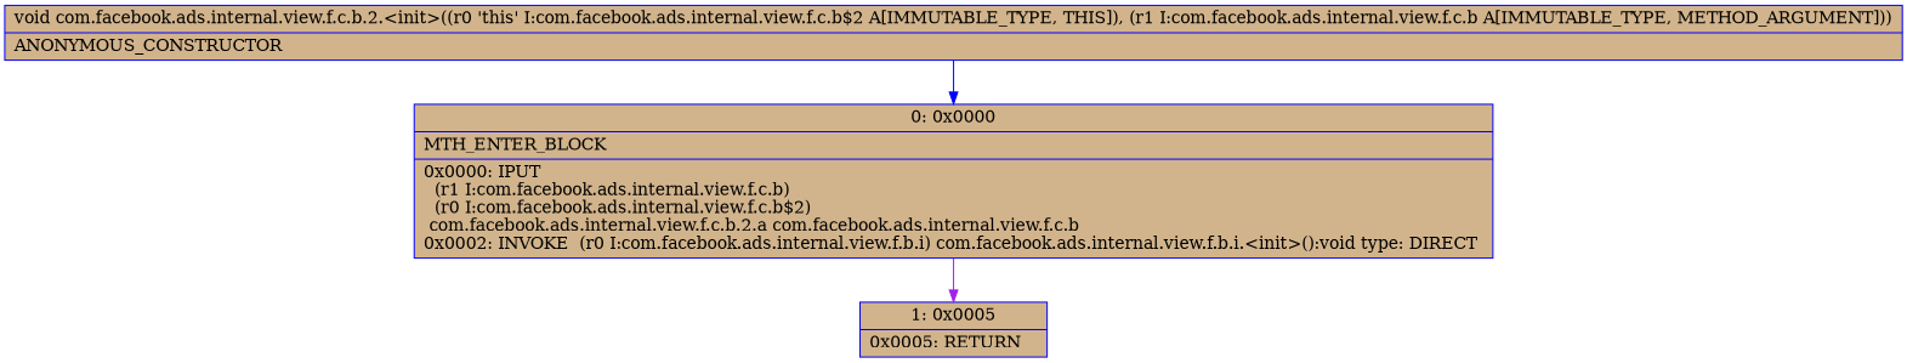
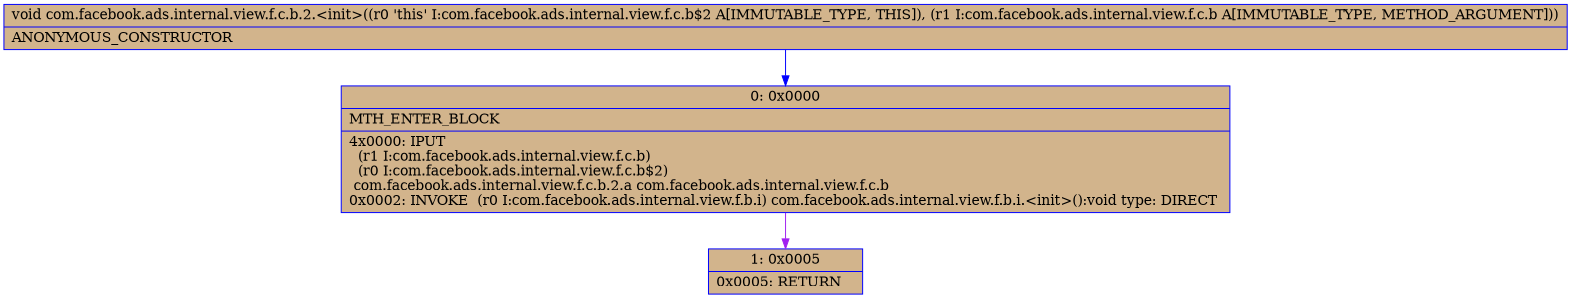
  digraph {
    node [shape=record style=filled fillcolor=tan color=blue]
    edge [style=solid]
-   n1 [label="{0\:\ 0x0000|MTH_ENTER_BLOCK\l|0x0000: IPUT  \l  (r1 I:com.facebook.ads.internal.view.f.c.b)\l  (r0 I:com.facebook.ads.internal.view.f.c.b$2)\l com.facebook.ads.internal.view.f.c.b.2.a com.facebook.ads.internal.view.f.c.b \l0x0002: INVOKE  (r0 I:com.facebook.ads.internal.view.f.b.i) com.facebook.ads.internal.view.f.b.i.\<init\>():void type: DIRECT \l}"]
+   n1 [label="{0\:\ 0x0000|MTH_ENTER_BLOCK\l|4x0000: IPUT  \l  (r1 I:com.facebook.ads.internal.view.f.c.b)\l  (r0 I:com.facebook.ads.internal.view.f.c.b$2)\l com.facebook.ads.internal.view.f.c.b.2.a com.facebook.ads.internal.view.f.c.b \l0x0002: INVOKE  (r0 I:com.facebook.ads.internal.view.f.b.i) com.facebook.ads.internal.view.f.b.i.\<init\>():void type: DIRECT \l}"]
    n2 [label="{1\:\ 0x0005|0x0005: RETURN   \l}"]
    n3 [label="{void com.facebook.ads.internal.view.f.c.b.2.\<init\>((r0 'this' I:com.facebook.ads.internal.view.f.c.b$2 A[IMMUTABLE_TYPE, THIS]), (r1 I:com.facebook.ads.internal.view.f.c.b A[IMMUTABLE_TYPE, METHOD_ARGUMENT]))  | ANONYMOUS_CONSTRUCTOR\l}"]
    n1 -> n2 [color=purple]
    n3 -> n1 [color=blue]
  }
